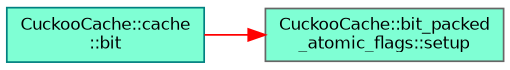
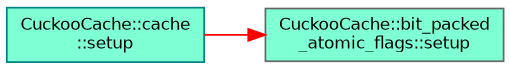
  digraph {
    rankdir=LR
    node [fillcolor=aquamarine fontname=Helvetica fontsize=10 shape=record style=filled]
-   n1 [color=teal fontcolor=black height=0.2 label="CuckooCache::cache\l::bit" width=0.4]
+   n1 [color=teal fontcolor=black height=0.2 label="CuckooCache::cache\l::setup" width=0.4]
    n2 [color=gray40 height=0.2 label="CuckooCache::bit_packed\l_atomic_flags::setup" width=0.4]
    n1 -> n2 [color=red fontname=Helvetica fontsize=10 labelfontname=Helvetica labelfontsize=10 style=solid]
  }
